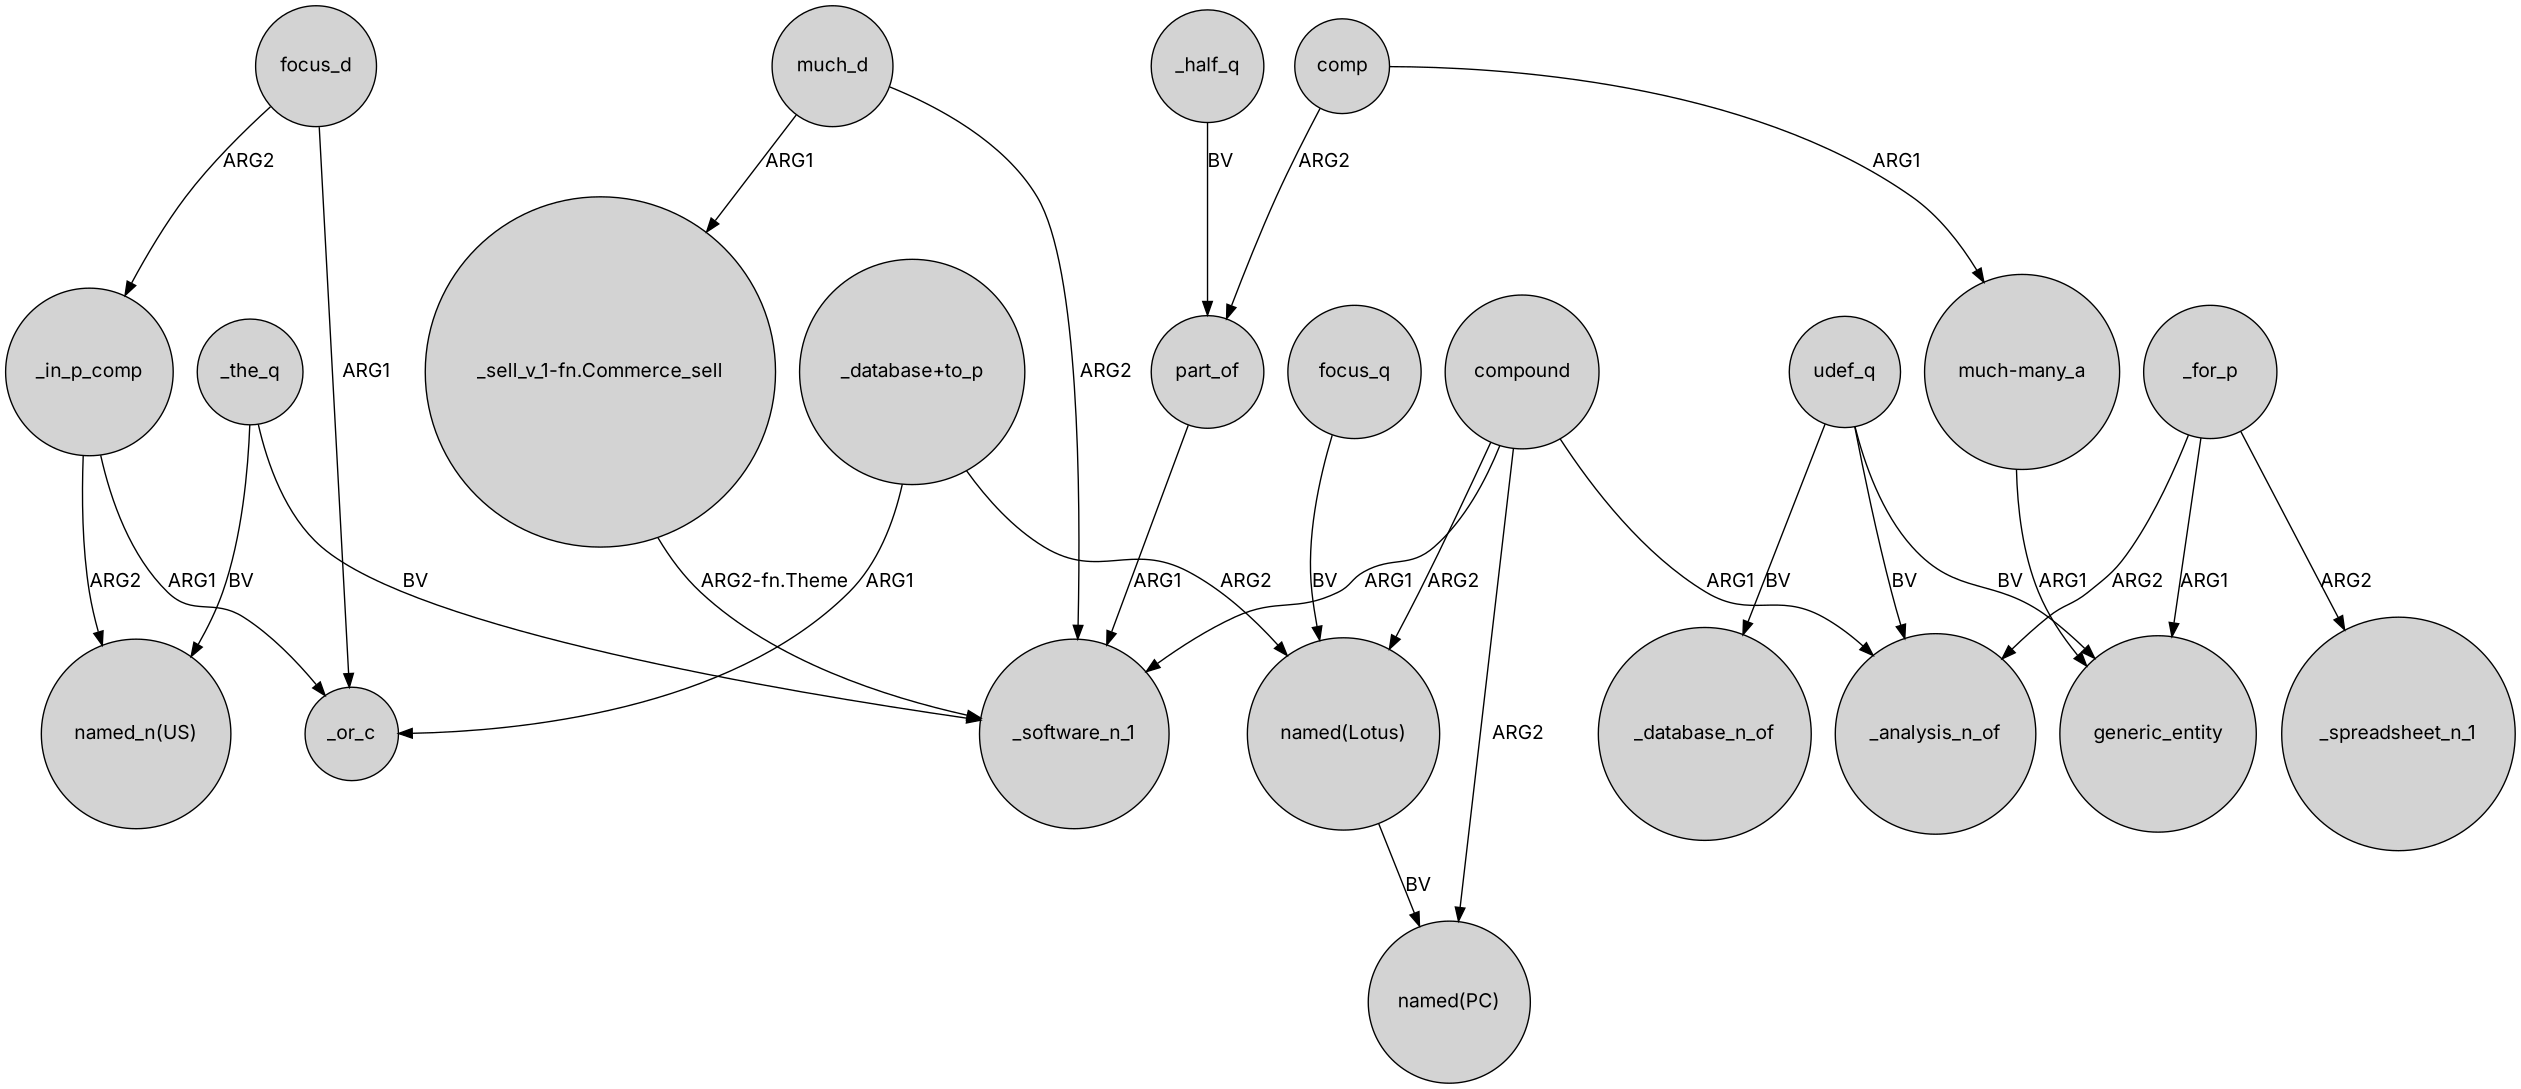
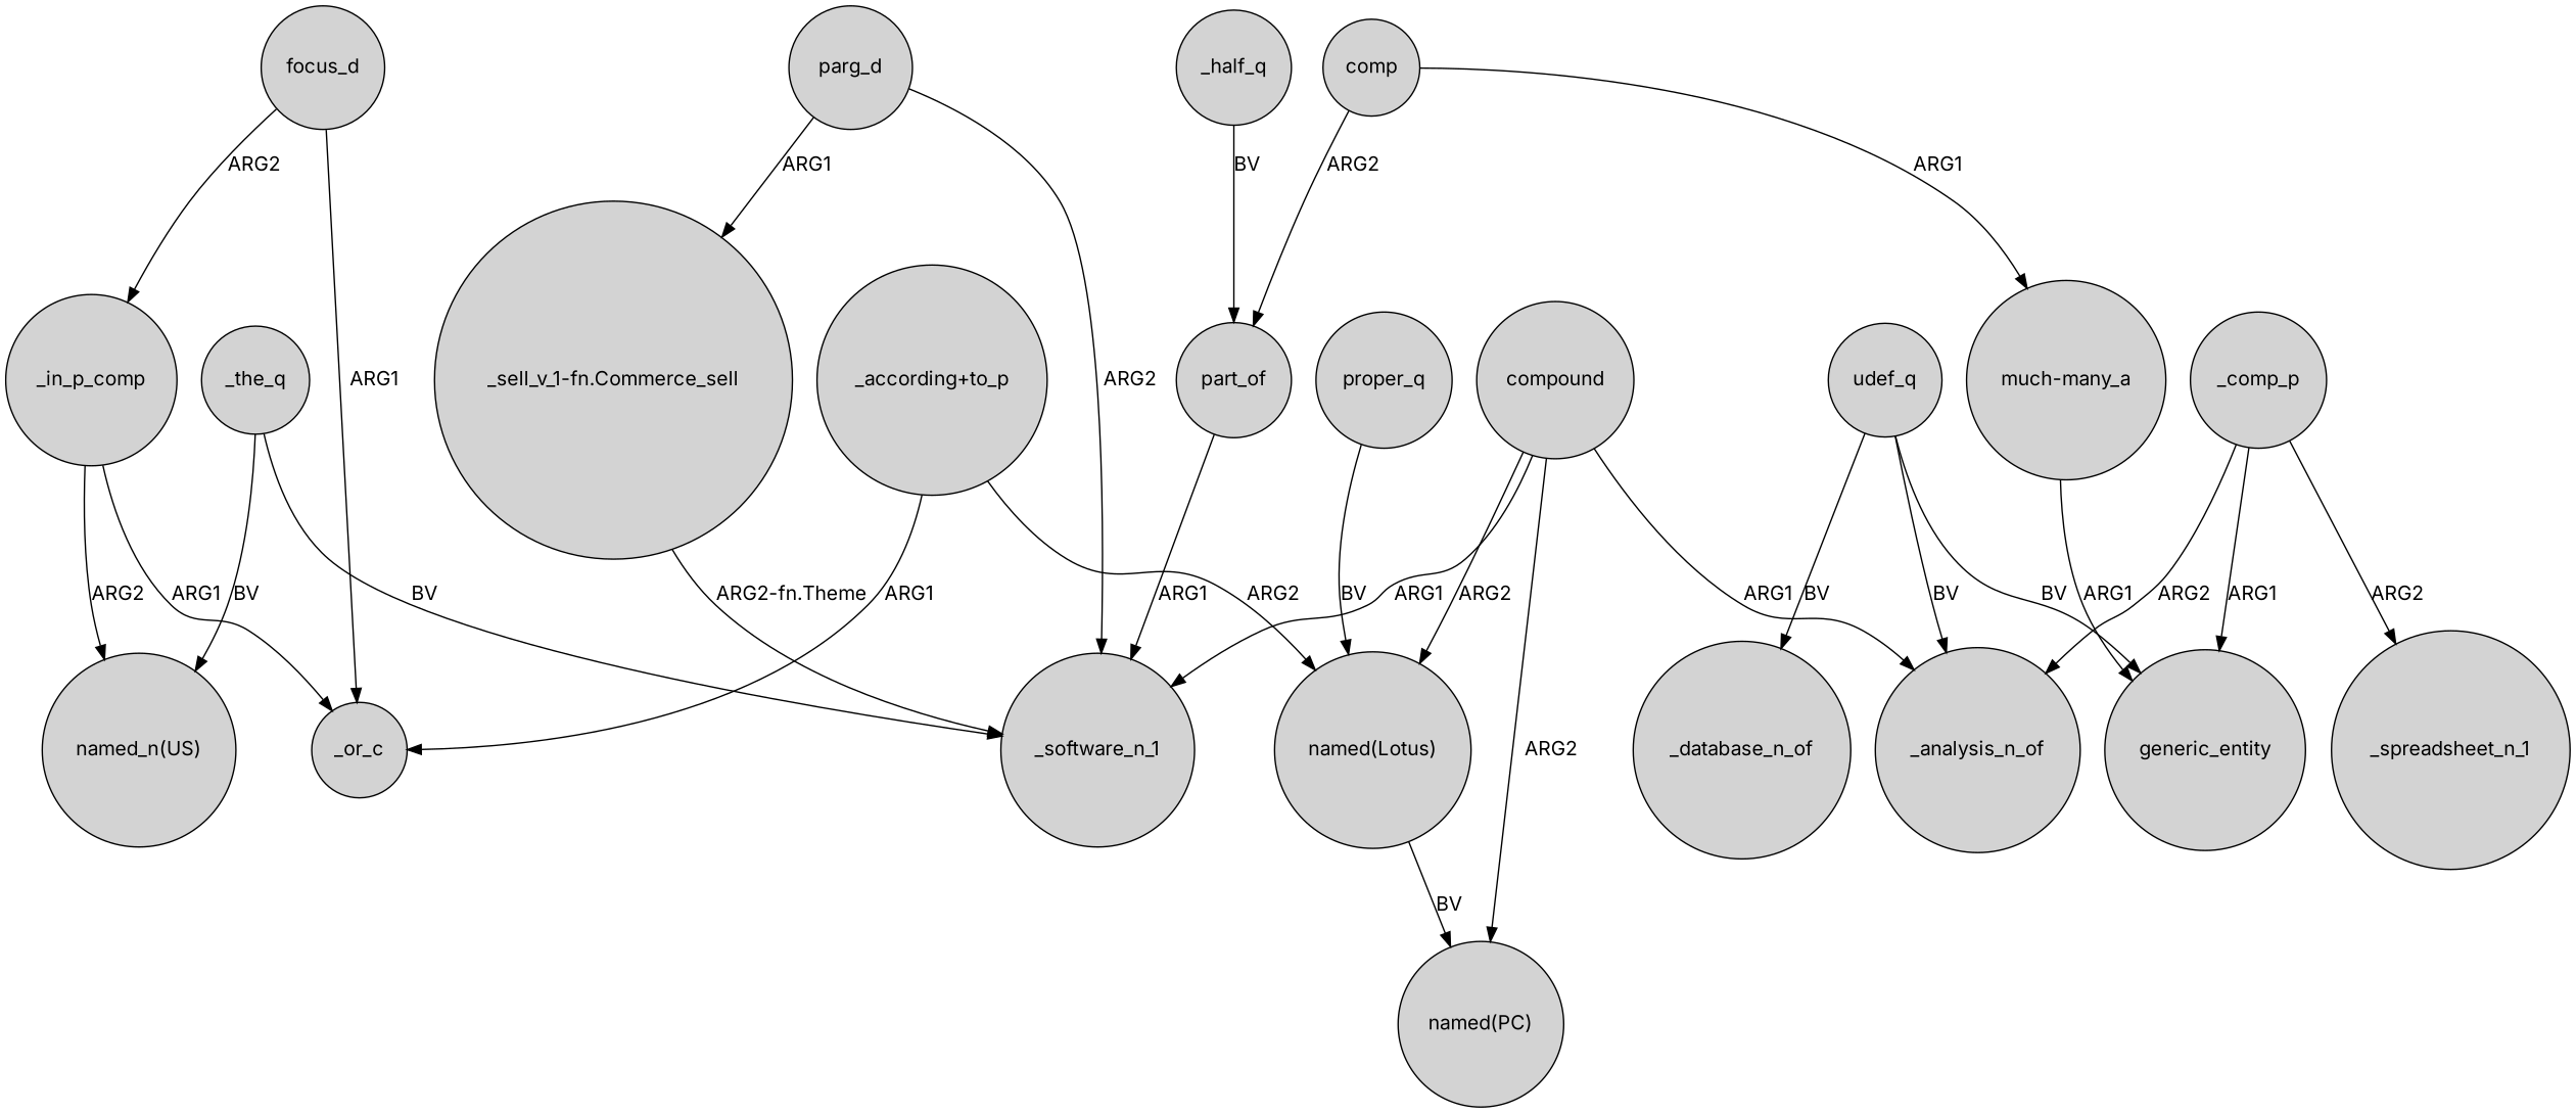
  digraph {
    fontname=Inter
    node [fontname=Inter shape=circle style=filled]
    edge [fontname=Inter]
-   "_according+to_p" [label="_database+to_p"]
+   "_according+to_p"
    _or_c
    "named(Lotus)"
    "named(PC)"
    udef_q
    generic_entity
    _analysis_n_of
    _database_n_of
-   _for_p
+   _for_p [label=_comp_p]
    _spreadsheet_n_1
    compound
    _software_n_1
    "much-many_a"
    comp
    part_of
    focus_d
    n17 [label=_in_p_comp]
    "named_n(US)"
-   proper_q [label=focus_q]
+   proper_q
    "_sell_v_1-fn.Commerce_sell"
-   parg_d [label=much_d]
+   parg_d
    _the_q
    _half_q
    "_according+to_p" -> _or_c [label=ARG1]
    "_according+to_p" -> "named(Lotus)" [label=ARG2]
    "named(Lotus)" -> "named(PC)" [label=BV]
    udef_q -> generic_entity [label=BV]
    udef_q -> _analysis_n_of [label=BV]
    udef_q -> _database_n_of [label=BV]
    _for_p -> generic_entity [label=ARG1]
    _for_p -> _analysis_n_of [label=ARG2]
    _for_p -> _spreadsheet_n_1 [label=ARG2]
    compound -> "named(Lotus)" [label=ARG2]
    compound -> "named(PC)" [label=ARG2]
    compound -> _analysis_n_of [label=ARG1]
    compound -> _software_n_1 [label=ARG1]
    "much-many_a" -> generic_entity [label=ARG1]
    comp -> "much-many_a" [label=ARG1]
    comp -> part_of [label=ARG2]
    part_of -> _software_n_1 [label=ARG1]
    focus_d -> _or_c [label=ARG1]
    focus_d -> n17 [label=ARG2]
    n17 -> _or_c [label=ARG1]
    n17 -> "named_n(US)" [label=ARG2]
    proper_q -> "named(Lotus)" [label=BV]
    "_sell_v_1-fn.Commerce_sell" -> _software_n_1 [label="ARG2-fn.Theme"]
    parg_d -> _software_n_1 [label=ARG2]
    parg_d -> "_sell_v_1-fn.Commerce_sell" [label=ARG1]
    _the_q -> _software_n_1 [label=BV]
    _the_q -> "named_n(US)" [label=BV]
    _half_q -> part_of [label=BV]
  }
